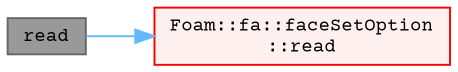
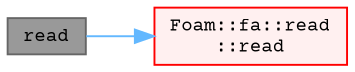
  digraph {
    rankdir=LR
    fontname="Courier Prime"
    node [fontname="Courier Prime" fontsize=10 shape=box style=filled]
    n1 [color=gray40 fillcolor=grey60 fontcolor=black height=0.2 label=read width=0.4]
-   n2 [color=red fillcolor="#FFF0F0" height=0.2 label="Foam::fa::faceSetOption\l::read" width=0.4]
+   n2 [color=red fillcolor="#FFF0F0" height=0.2 label="Foam::fa::read\l::read" width=0.4]
    n1 -> n2 [color=steelblue1 fontname="Courier Prime" fontsize=10 labelfontname=Helvetica labelfontsize=10 style=solid]
  }
